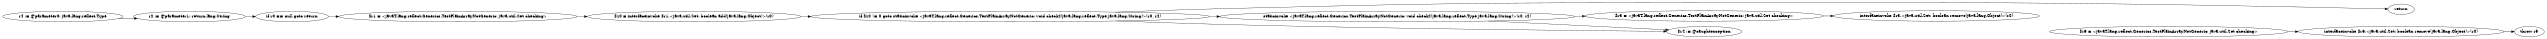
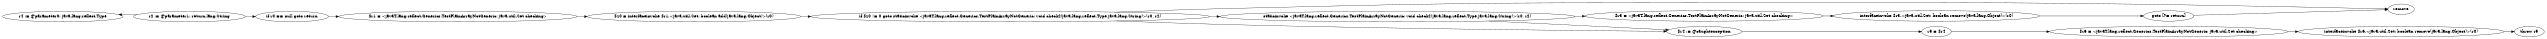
  digraph {
    rankdir=LR
    n1 [label="r4 := @parameter0: java.lang.reflect.Type"]
    n2 [label="r2 := @parameter1: return.lang.String"]
    "if r0 == null goto return"
    "$r1 = <javaT.lang.reflect.Generics.TestPlainArrayNotGeneric: java.util.Set checking>"
    "$z0 = interfaceinvoke $r1.<java.util.Set: boolean add(java.lang.Object)>(r0)"
    "if $z0 != 0 goto staticinvoke <javaT.lang.reflect.Generics.TestPlainArrayNotGeneric: void check2(java.lang.reflect.Type,java.lang.String)>(r0, r2)"
-   return
+   return [label=remove]
    "staticinvoke <javaT.lang.reflect.Generics.TestPlainArrayNotGeneric: void check2(java.lang.reflect.Type,java.lang.String)>(r0, r2)"
    "$r4 := @caughtexception"
    "$r3 = <javaT.lang.reflect.Generics.TestPlainArrayNotGeneric: java.util.Set checking>"
+   "r5 = $r4"
    "interfaceinvoke $r3.<java.util.Set: boolean remove(java.lang.Object)>(r0)"
+   "goto [?= return]"
    "$r6 = <javaT.lang.reflect.Generics.TestPlainArrayNotGeneric: java.util.Set checking>"
    "interfaceinvoke $r6.<java.util.Set: boolean remove(java.lang.Object)>(r0)"
    "throw r5"
-   n1 -> n2
+   n2 -> n1
    n2 -> "if r0 == null goto return"
    "if r0 == null goto return" -> "$r1 = <javaT.lang.reflect.Generics.TestPlainArrayNotGeneric: java.util.Set checking>"
    "$r1 = <javaT.lang.reflect.Generics.TestPlainArrayNotGeneric: java.util.Set checking>" -> "$z0 = interfaceinvoke $r1.<java.util.Set: boolean add(java.lang.Object)>(r0)"
    "$z0 = interfaceinvoke $r1.<java.util.Set: boolean add(java.lang.Object)>(r0)" -> "if $z0 != 0 goto staticinvoke <javaT.lang.reflect.Generics.TestPlainArrayNotGeneric: void check2(java.lang.reflect.Type,java.lang.String)>(r0, r2)"
    "if $z0 != 0 goto staticinvoke <javaT.lang.reflect.Generics.TestPlainArrayNotGeneric: void check2(java.lang.reflect.Type,java.lang.String)>(r0, r2)" -> return
    "if $z0 != 0 goto staticinvoke <javaT.lang.reflect.Generics.TestPlainArrayNotGeneric: void check2(java.lang.reflect.Type,java.lang.String)>(r0, r2)" -> "staticinvoke <javaT.lang.reflect.Generics.TestPlainArrayNotGeneric: void check2(java.lang.reflect.Type,java.lang.String)>(r0, r2)"
    "if $z0 != 0 goto staticinvoke <javaT.lang.reflect.Generics.TestPlainArrayNotGeneric: void check2(java.lang.reflect.Type,java.lang.String)>(r0, r2)" -> "$r4 := @caughtexception"
    "staticinvoke <javaT.lang.reflect.Generics.TestPlainArrayNotGeneric: void check2(java.lang.reflect.Type,java.lang.String)>(r0, r2)" -> "$r4 := @caughtexception"
    "staticinvoke <javaT.lang.reflect.Generics.TestPlainArrayNotGeneric: void check2(java.lang.reflect.Type,java.lang.String)>(r0, r2)" -> "$r3 = <javaT.lang.reflect.Generics.TestPlainArrayNotGeneric: java.util.Set checking>"
+   "$r4 := @caughtexception" -> "r5 = $r4"
    "$r3 = <javaT.lang.reflect.Generics.TestPlainArrayNotGeneric: java.util.Set checking>" -> "interfaceinvoke $r3.<java.util.Set: boolean remove(java.lang.Object)>(r0)"
+   "r5 = $r4" -> "$r6 = <javaT.lang.reflect.Generics.TestPlainArrayNotGeneric: java.util.Set checking>"
+   "interfaceinvoke $r3.<java.util.Set: boolean remove(java.lang.Object)>(r0)" -> "goto [?= return]"
+   "goto [?= return]" -> return
    "$r6 = <javaT.lang.reflect.Generics.TestPlainArrayNotGeneric: java.util.Set checking>" -> "interfaceinvoke $r6.<java.util.Set: boolean remove(java.lang.Object)>(r0)"
    "interfaceinvoke $r6.<java.util.Set: boolean remove(java.lang.Object)>(r0)" -> "throw r5"
  }
